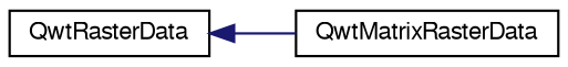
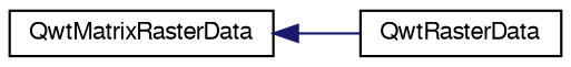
  digraph {
    rankdir=LR
    node [color=black fillcolor=white fontname=FreeSans fontsize=10 shape=record style=filled]
    n1 [height=0.2 label=QwtRasterData width=0.4]
    n2 [height=0.2 label=QwtMatrixRasterData width=0.4]
-   n1 -> n2 [color=midnightblue dir=back fontname=FreeSans fontsize=10 labelfontname=FreeSans labelfontsize=10 style=solid]
+   n2 -> n1 [color=midnightblue dir=back fontname=FreeSans fontsize=10 labelfontname=FreeSans labelfontsize=10 style=solid]
  }
